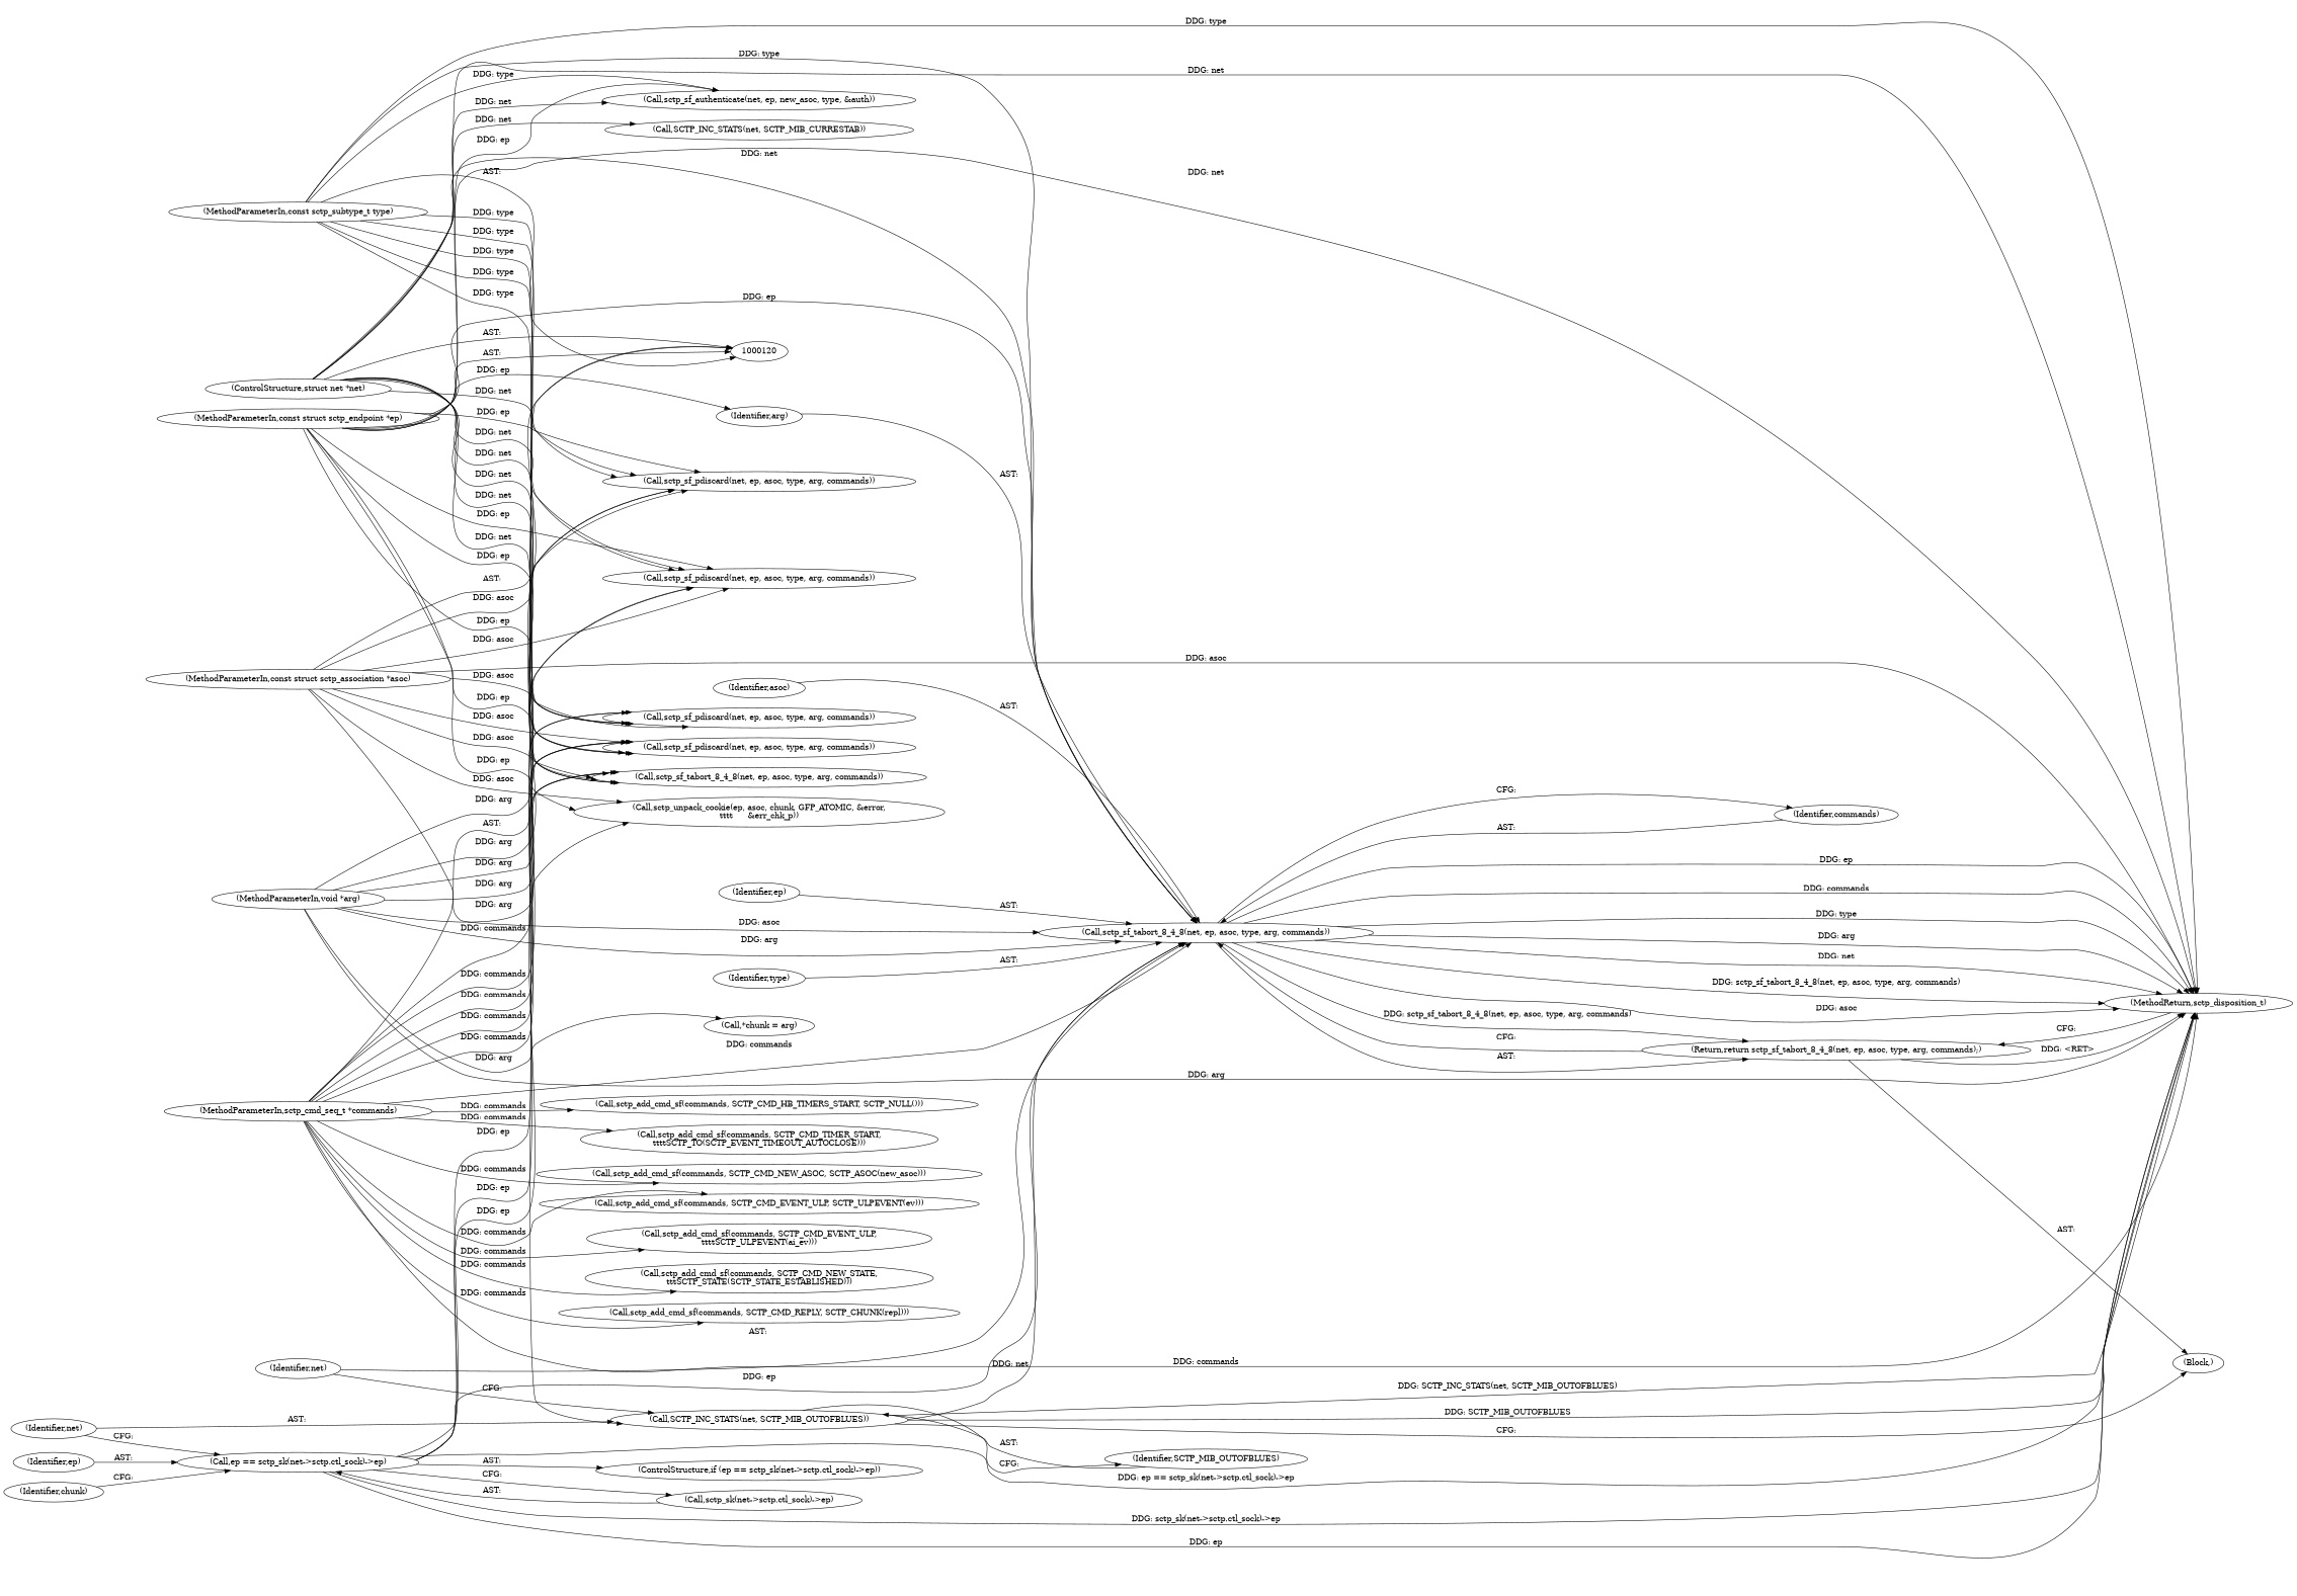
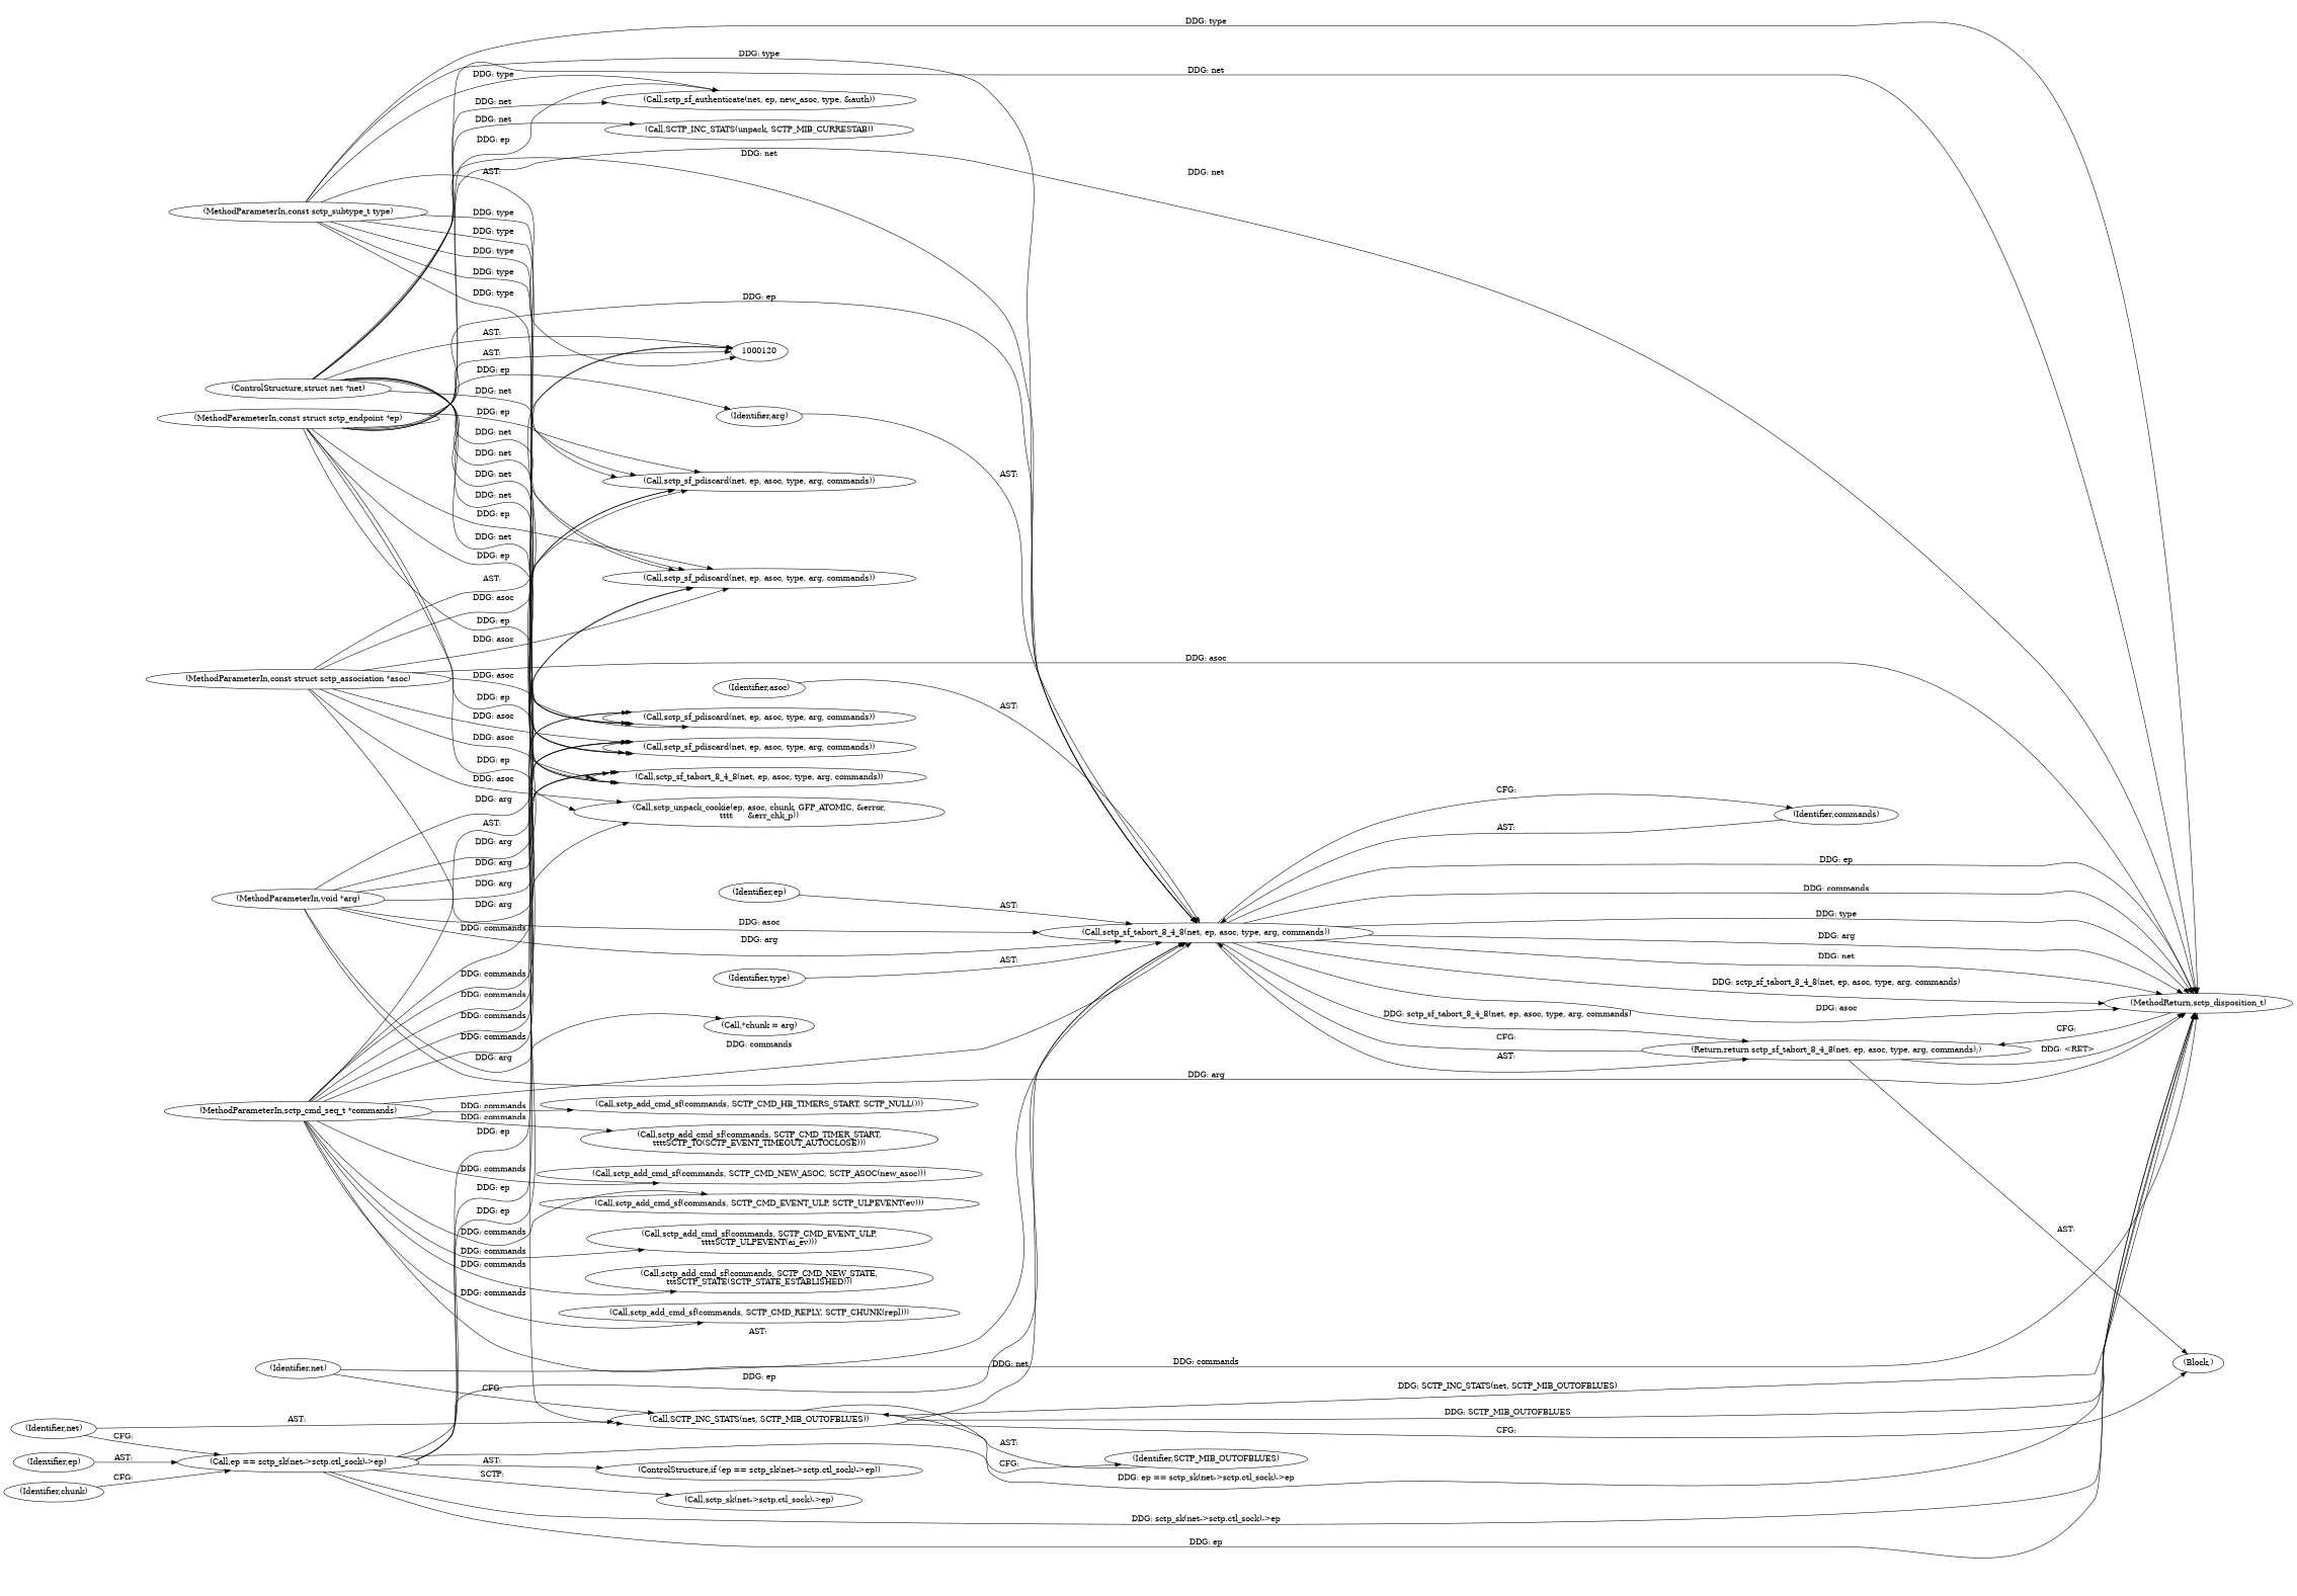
  digraph {
    rankdir=LR
    n1 [label="(Call,sctp_sf_tabort_8_4_8(net, ep, asoc, type, arg, commands))"]
    n2 [label="(Return,return sctp_sf_tabort_8_4_8(net, ep, asoc, type, arg, commands);)"]
    n3 [label="(Identifier,commands)"]
    n4 [label="(MethodReturn,sctp_disposition_t)"]
    n5 [label="(Block,)"]
    n6 [label="(Call,SCTP_INC_STATS(net, SCTP_MIB_OUTOFBLUES))"]
    n7 [label="(Identifier,SCTP_MIB_OUTOFBLUES)"]
    n8 [label="(ControlStructure,struct net *net)"]
    n9 [label="(Call,sctp_sf_pdiscard(net, ep, asoc, type, arg, commands))"]
    n10 [label="(Call,sctp_sf_pdiscard(net, ep, asoc, type, arg, commands))"]
    n11 [label="(Call,sctp_sf_pdiscard(net, ep, asoc, type, arg, commands))"]
    n12 [label="(Call,sctp_sf_authenticate(net, ep, new_asoc, type, &auth))"]
-   n13 [label="(Call,SCTP_INC_STATS(net, SCTP_MIB_CURRESTAB))"]
+   n13 [label="(Call,SCTP_INC_STATS(unpack, SCTP_MIB_CURRESTAB))"]
    n14 [label="(Call,sctp_sf_tabort_8_4_8(net, ep, asoc, type, arg, commands))"]
    n15 [label="(Call,sctp_sf_pdiscard(net, ep, asoc, type, arg, commands))"]
    1000120
    n17 [label="(Call,ep == sctp_sk(net->sctp.ctl_sock)->ep)"]
    n18 [label="(Call,sctp_unpack_cookie(ep, asoc, chunk, GFP_ATOMIC, &error,\n\t\t\t\t      &err_chk_p))"]
    n19 [label="(ControlStructure,if (ep == sctp_sk(net->sctp.ctl_sock)->ep))"]
    n20 [label="(Call,sctp_sk(net->sctp.ctl_sock)->ep)"]
    n21 [label="(MethodParameterIn,const struct sctp_endpoint *ep)"]
    n22 [label="(Identifier,arg)"]
    n23 [label="(MethodParameterIn,const struct sctp_association *asoc)"]
    n24 [label="(MethodParameterIn,const sctp_subtype_t type)"]
    n25 [label="(MethodParameterIn,void *arg)"]
    n26 [label="(Call,*chunk = arg)"]
    n27 [label="(MethodParameterIn,sctp_cmd_seq_t *commands)"]
    n28 [label="(Call,sctp_add_cmd_sf(commands, SCTP_CMD_REPLY, SCTP_CHUNK(repl)))"]
    n29 [label="(Call,sctp_add_cmd_sf(commands, SCTP_CMD_HB_TIMERS_START, SCTP_NULL()))"]
    n30 [label="(Call,sctp_add_cmd_sf(commands, SCTP_CMD_TIMER_START,\n\t\t\t\tSCTP_TO(SCTP_EVENT_TIMEOUT_AUTOCLOSE)))"]
    n31 [label="(Call,sctp_add_cmd_sf(commands, SCTP_CMD_NEW_ASOC, SCTP_ASOC(new_asoc)))"]
    n32 [label="(Call,sctp_add_cmd_sf(commands, SCTP_CMD_EVENT_ULP, SCTP_ULPEVENT(ev)))"]
    n33 [label="(Call,sctp_add_cmd_sf(commands, SCTP_CMD_EVENT_ULP,\n\t\t\t\tSCTP_ULPEVENT(ai_ev)))"]
    n34 [label="(Call,sctp_add_cmd_sf(commands, SCTP_CMD_NEW_STATE,\n\t\t\tSCTP_STATE(SCTP_STATE_ESTABLISHED)))"]
    n35 [label="(Identifier,asoc)"]
    n36 [label="(Identifier,net)"]
    n37 [label="(Identifier,net)"]
    n38 [label="(Identifier,ep)"]
    n39 [label="(Identifier,type)"]
    n40 [label="(Identifier,ep)"]
    n41 [label="(Identifier,chunk)"]
    n1 -> n2 [label="AST: "]
    n1 -> n2 [label="DDG: sctp_sf_tabort_8_4_8(net, ep, asoc, type, arg, commands)"]
    n1 -> n3 [label="CFG: "]
    n1 -> n4 [label="DDG: ep"]
    n1 -> n4 [label="DDG: commands"]
    n1 -> n4 [label="DDG: type"]
    n1 -> n4 [label="DDG: arg"]
    n1 -> n4 [label="DDG: net"]
    n1 -> n4 [label="DDG: sctp_sf_tabort_8_4_8(net, ep, asoc, type, arg, commands)"]
    n1 -> n4 [label="DDG: asoc"]
    n2 -> n1 [label="CFG: "]
    n2 -> n4 [label="DDG: <RET>"]
    n2 -> n5 [label="AST: "]
    n3 -> n1 [label="AST: "]
    n4 -> n2 [label="CFG: "]
    n6 -> n1 [label="DDG: net"]
    n6 -> n4 [label="DDG: SCTP_MIB_OUTOFBLUES"]
    n6 -> n4 [label="DDG: SCTP_INC_STATS(net, SCTP_MIB_OUTOFBLUES)"]
    n6 -> n5 [label="CFG: "]
    n6 -> n7 [label="CFG: "]
    n7 -> n6 [label="AST: "]
    n8 -> n1 [label="DDG: net"]
    n8 -> n4 [label="DDG: net"]
    n8 -> n6 [label="DDG: net"]
    n8 -> n9 [label="DDG: net"]
    n8 -> n10 [label="DDG: net"]
    n8 -> n11 [label="DDG: net"]
    n8 -> n12 [label="DDG: net"]
    n8 -> n13 [label="DDG: net"]
    n8 -> n14 [label="DDG: net"]
    n8 -> n15 [label="DDG: net"]
    n8 -> 1000120 [label="AST: "]
    n17 -> n1 [label="DDG: ep"]
    n17 -> n4 [label="DDG: sctp_sk(net->sctp.ctl_sock)->ep"]
    n17 -> n4 [label="DDG: ep"]
    n17 -> n4 [label="DDG: ep == sctp_sk(net->sctp.ctl_sock)->ep"]
    n17 -> n10 [label="DDG: ep"]
    n17 -> n14 [label="DDG: ep"]
    n17 -> n18 [label="DDG: ep"]
    n17 -> n19 [label="AST: "]
-   n17 -> n20 [label="CFG: "]
-   n20 -> n17 [label="AST: "]
+   n17 -> n20 [label="SCTP: "]
    n21 -> n1 [label="DDG: ep"]
    n21 -> n4 [label="DDG: net"]
    n21 -> n9 [label="DDG: ep"]
    n21 -> n10 [label="DDG: ep"]
    n21 -> n11 [label="DDG: ep"]
    n21 -> n12 [label="DDG: ep"]
    n21 -> n14 [label="DDG: ep"]
    n21 -> n15 [label="DDG: ep"]
    n21 -> 1000120 [label="AST: "]
    n21 -> n18 [label="DDG: ep"]
    n21 -> n22 [label="DDG: ep"]
    n22 -> n1 [label="AST: "]
    n23 -> n1 [label="DDG: asoc"]
    n23 -> n4 [label="DDG: asoc"]
    n23 -> n9 [label="DDG: asoc"]
    n23 -> n10 [label="DDG: asoc"]
    n23 -> n11 [label="DDG: asoc"]
    n23 -> n14 [label="DDG: asoc"]
    n23 -> n15 [label="DDG: asoc"]
    n23 -> 1000120 [label="AST: "]
    n23 -> n18 [label="DDG: asoc"]
    n24 -> n1 [label="DDG: type"]
    n24 -> n4 [label="DDG: type"]
    n24 -> n9 [label="DDG: type"]
    n24 -> n10 [label="DDG: type"]
    n24 -> n11 [label="DDG: type"]
    n24 -> n12 [label="DDG: type"]
    n24 -> n14 [label="DDG: type"]
    n24 -> n15 [label="DDG: type"]
    n24 -> 1000120 [label="AST: "]
    n25 -> n1 [label="DDG: arg"]
    n25 -> n4 [label="DDG: arg"]
    n25 -> n9 [label="DDG: arg"]
    n25 -> n10 [label="DDG: arg"]
    n25 -> n11 [label="DDG: arg"]
    n25 -> n14 [label="DDG: arg"]
    n25 -> n15 [label="DDG: arg"]
    n25 -> n26 [label="DDG: arg"]
    n27 -> n1 [label="DDG: commands"]
    n27 -> n4 [label="DDG: commands"]
    n27 -> n9 [label="DDG: commands"]
    n27 -> n10 [label="DDG: commands"]
    n27 -> n11 [label="DDG: commands"]
    n27 -> n14 [label="DDG: commands"]
    n27 -> n15 [label="DDG: commands"]
    n27 -> 1000120 [label="AST: "]
    n27 -> n28 [label="DDG: commands"]
    n27 -> n29 [label="DDG: commands"]
    n27 -> n30 [label="DDG: commands"]
    n27 -> n31 [label="DDG: commands"]
    n27 -> n32 [label="DDG: commands"]
    n27 -> n33 [label="DDG: commands"]
    n27 -> n34 [label="DDG: commands"]
    n35 -> n1 [label="AST: "]
    n36 -> n6 [label="AST: "]
    n36 -> n17 [label="CFG: "]
    n37 -> n1 [label="AST: "]
    n37 -> n6 [label="CFG: "]
    n38 -> n1 [label="AST: "]
    n39 -> n1 [label="AST: "]
    n40 -> n17 [label="AST: "]
    n41 -> n17 [label="CFG: "]
  }
